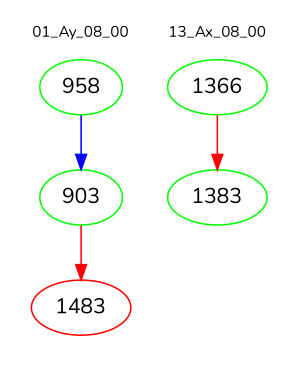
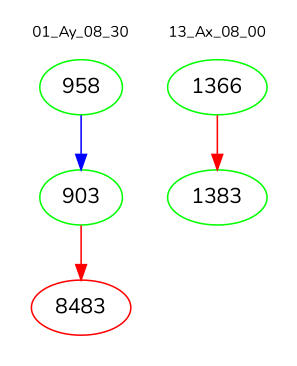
  digraph {
    fontname=Nunito
    node [color=green fontname=Nunito]
    edge [color=red fontname=Nunito]
    n1 [label=958]
    n2 [label=903]
-   n3 [color=red label=1483]
+   n3 [color=red label=8483]
    n4 [label=1366]
    n5 [label=1383]
    subgraph cluster_1 {
      color=white
      fontsize=10
-     label="01_Ay_08_00"
+     label="01_Ay_08_30"
      n1
      n2
      n3
    }
    subgraph cluster_2 {
      color=white
      fontsize=10
      label="13_Ax_08_00"
      n4
      n5
    }
    n1 -> n2 [color=blue]
    n2 -> n3
    n4 -> n5
  }
